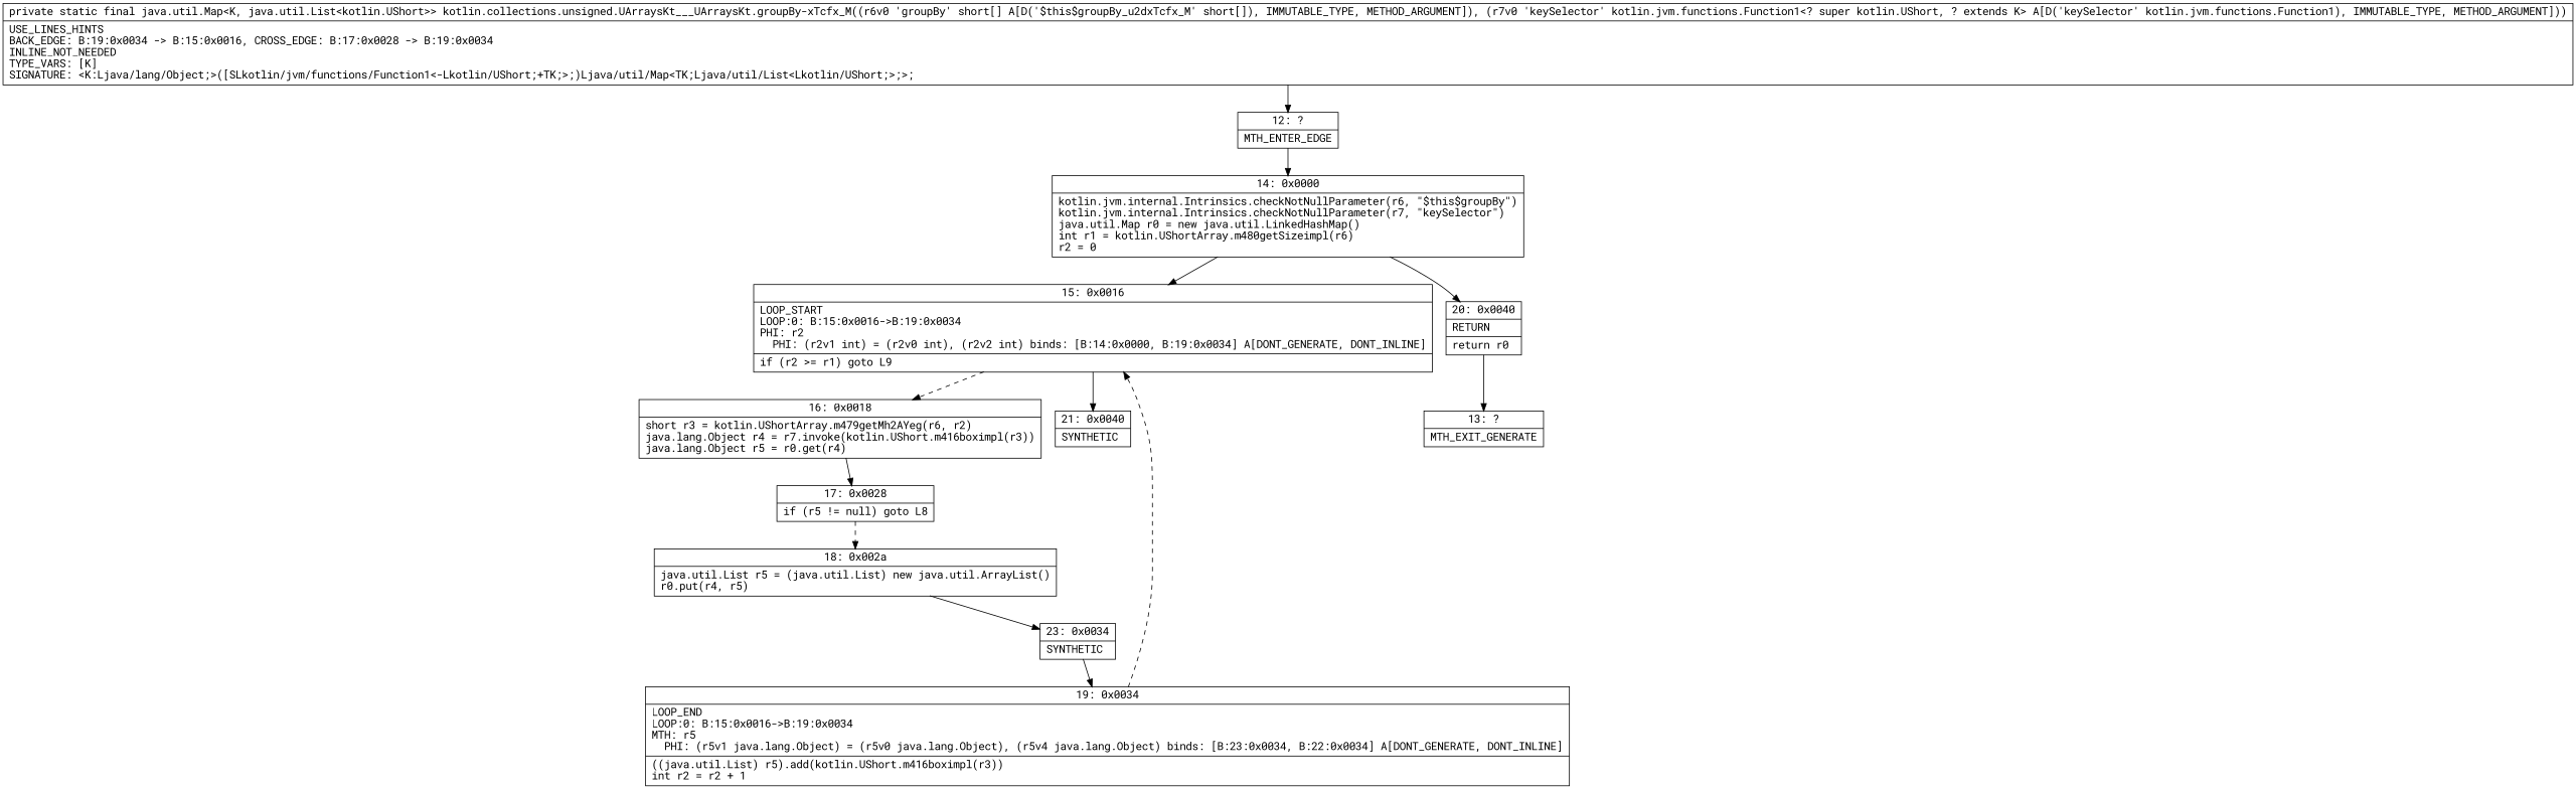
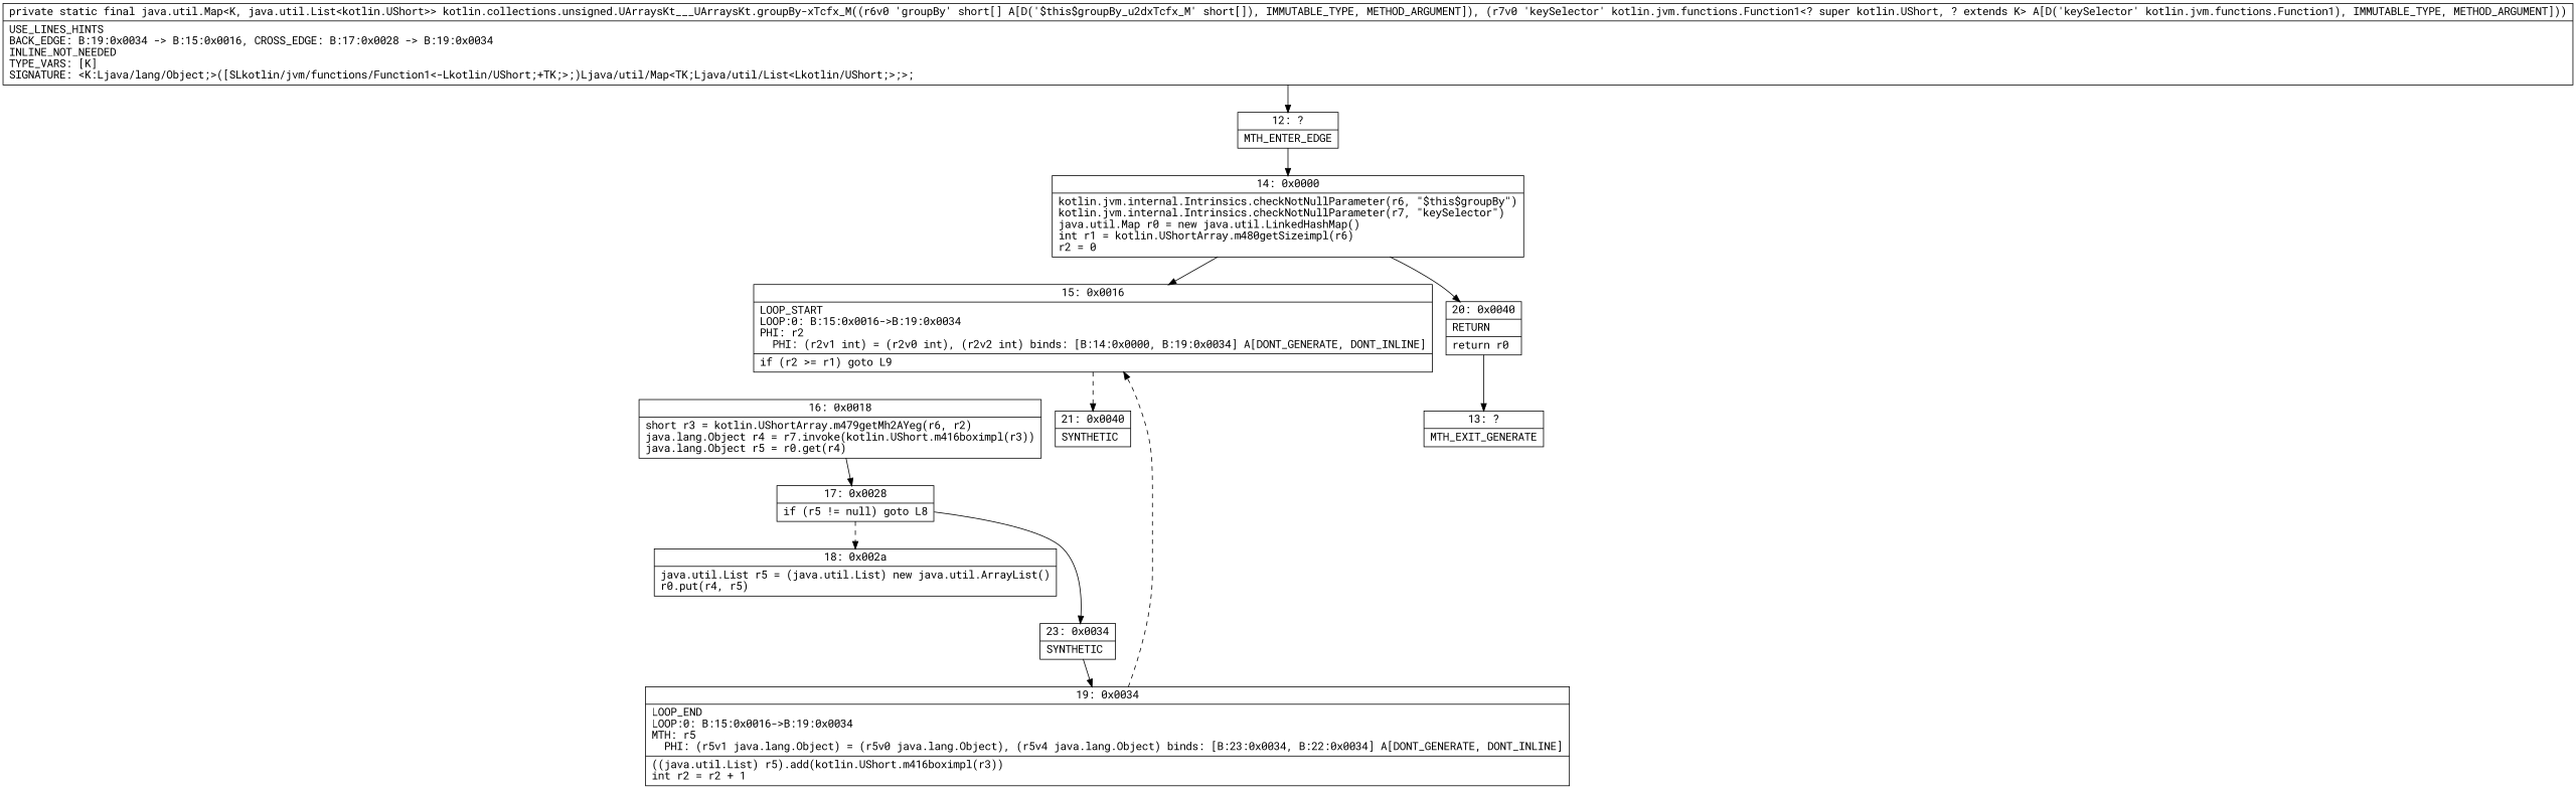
  digraph {
    fontname="Roboto Mono"
    node [fontname="Roboto Mono" shape=record]
    edge [fontname="Roboto Mono"]
    n1 [label="{12\:\ ?|MTH_ENTER_EDGE\l}"]
    n2 [label="{14\:\ 0x0000|kotlin.jvm.internal.Intrinsics.checkNotNullParameter(r6, \"$this$groupBy\")\lkotlin.jvm.internal.Intrinsics.checkNotNullParameter(r7, \"keySelector\")\ljava.util.Map r0 = new java.util.LinkedHashMap()\lint r1 = kotlin.UShortArray.m480getSizeimpl(r6)\lr2 = 0\l}"]
    n3 [label="{15\:\ 0x0016|LOOP_START\lLOOP:0: B:15:0x0016\-\>B:19:0x0034\lPHI: r2 \l  PHI: (r2v1 int) = (r2v0 int), (r2v2 int) binds: [B:14:0x0000, B:19:0x0034] A[DONT_GENERATE, DONT_INLINE]\l|if (r2 \>= r1) goto L9\l}"]
    n4 [label="{20\:\ 0x0040|RETURN\l|return r0\l}"]
    n5 [label="{16\:\ 0x0018|short r3 = kotlin.UShortArray.m479getMh2AYeg(r6, r2)\ljava.lang.Object r4 = r7.invoke(kotlin.UShort.m416boximpl(r3))\ljava.lang.Object r5 = r0.get(r4)\l}"]
    n6 [label="{21\:\ 0x0040|SYNTHETIC\l}"]
    n7 [label="{17\:\ 0x0028|if (r5 != null) goto L8\l}"]
    n8 [label="{18\:\ 0x002a|java.util.List r5 = (java.util.List) new java.util.ArrayList()\lr0.put(r4, r5)\l}"]
    n9 [label="{23\:\ 0x0034|SYNTHETIC\l}"]
    n10 [label="{19\:\ 0x0034|LOOP_END\lLOOP:0: B:15:0x0016\-\>B:19:0x0034\lMTH: r5 \l  PHI: (r5v1 java.lang.Object) = (r5v0 java.lang.Object), (r5v4 java.lang.Object) binds: [B:23:0x0034, B:22:0x0034] A[DONT_GENERATE, DONT_INLINE]\l|((java.util.List) r5).add(kotlin.UShort.m416boximpl(r3))\lint r2 = r2 + 1\l}"]
    n11 [label="{13\:\ ?|MTH_EXIT_GENERATE\l}"]
    n12 [label="{private static final java.util.Map\<K, java.util.List\<kotlin.UShort\>\> kotlin.collections.unsigned.UArraysKt___UArraysKt.groupBy\-xTcfx_M((r6v0 'groupBy' short[] A[D('$this$groupBy_u2dxTcfx_M' short[]), IMMUTABLE_TYPE, METHOD_ARGUMENT]), (r7v0 'keySelector' kotlin.jvm.functions.Function1\<? super kotlin.UShort, ? extends K\> A[D('keySelector' kotlin.jvm.functions.Function1), IMMUTABLE_TYPE, METHOD_ARGUMENT]))  | USE_LINES_HINTS\lBACK_EDGE: B:19:0x0034 \-\> B:15:0x0016, CROSS_EDGE: B:17:0x0028 \-\> B:19:0x0034\lINLINE_NOT_NEEDED\lTYPE_VARS: [K]\lSIGNATURE: \<K:Ljava\/lang\/Object;\>([SLkotlin\/jvm\/functions\/Function1\<\-Lkotlin\/UShort;+TK;\>;)Ljava\/util\/Map\<TK;Ljava\/util\/List\<Lkotlin\/UShort;\>;\>;\l}"]
    n1 -> n2
    n2 -> n3
    n2 -> n4
-   n3 -> n5 [style=dashed]
-   n3 -> n6
+   n3 -> n6 [style=dashed]
    n4 -> n11
    n5 -> n7
    n7 -> n8 [style=dashed]
-   n8 -> n9
+   n7 -> n9
    n9 -> n10
    n10 -> n3 [style=dashed]
    n12 -> n1
  }
